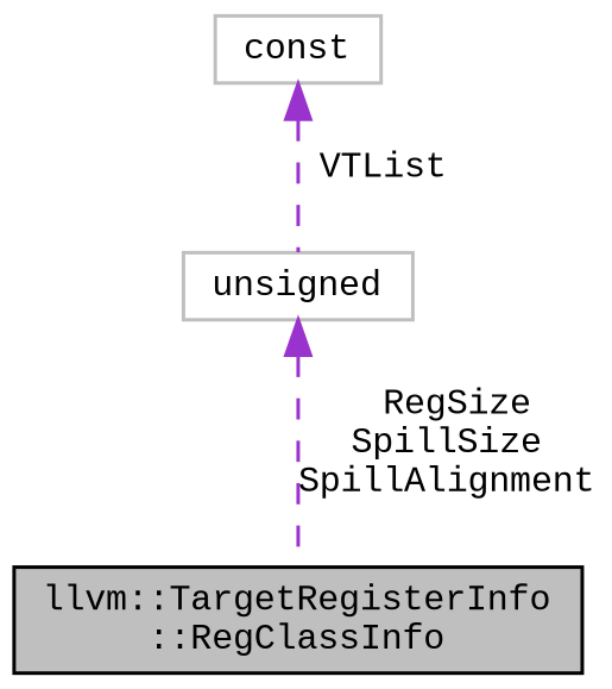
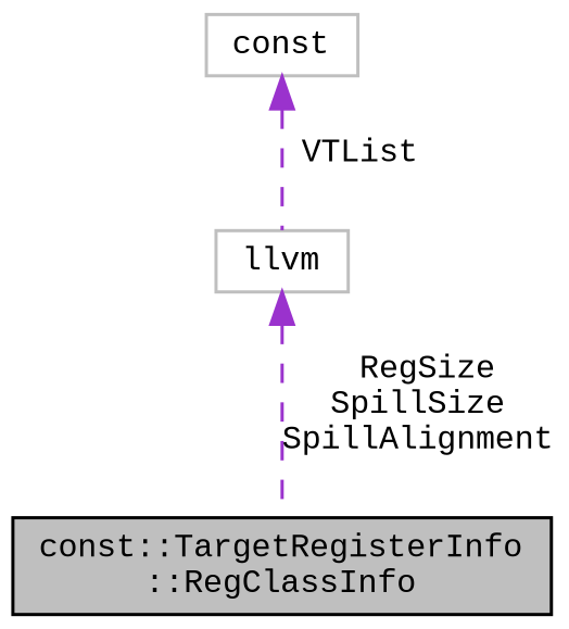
  digraph {
    fontname="Liberation Mono"
    node [color=grey75 fontname="Liberation Mono" fontsize=10 shape=record]
    edge [color=darkorchid3 dir=back fontname="Liberation Mono" fontsize=10 labelfontname=Helvetica labelfontsize=10 style=dashed]
-   n1 [color=black fillcolor=grey75 fontcolor=black height=0.2 label="llvm::TargetRegisterInfo\l::RegClassInfo" style=filled width=0.4]
+   n1 [color=black fillcolor=grey75 fontcolor=black height=0.2 label="const::TargetRegisterInfo\l::RegClassInfo" style=filled width=0.4]
    n2 [height=0.2 label=const width=0.4]
-   n3 [height=0.2 label=unsigned width=0.4]
+   n3 [height=0.2 label=llvm width=0.4]
    n2 -> n3 [label=" VTList"]
    n3 -> n1 [label=" RegSize\nSpillSize\nSpillAlignment"]
  }
